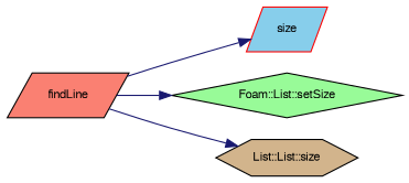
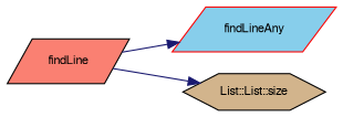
  digraph {
    rankdir=LR
    node [color=black fontname=FreeSans fontsize=10 shape=parallelogram style=filled]
    edge [color=midnightblue fontname=FreeSans fontsize=10 labelfontname=FreeSans labelfontsize=10 style=solid]
    n1 [fillcolor=salmon fontcolor=black height=0.2 label=findLine width=0.4]
-   n2 [color=red fillcolor=skyblue height=0.2 label=size width=0.4]
-   n3 [fillcolor=palegreen height=0.2 label="Foam::List::setSize" shape=diamond width=0.4]
+   n2 [color=red fillcolor=skyblue height=0.2 label=findLineAny width=0.4]
    n4 [fillcolor=tan height=0.2 label="List::List::size" shape=hexagon width=0.4]
    n1 -> n2
-   n1 -> n3
    n1 -> n4
  }
